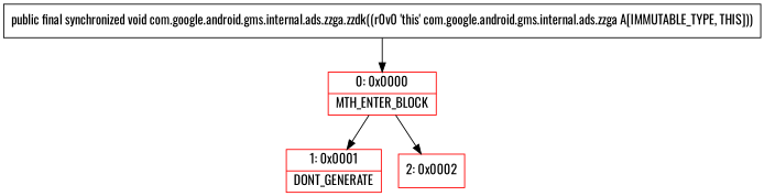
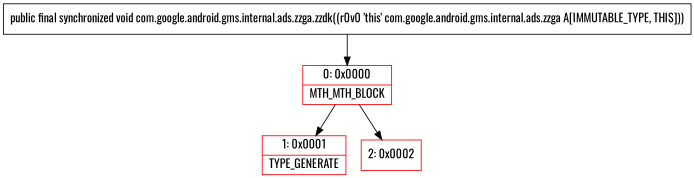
  digraph {
    fontname=Oswald
    node [color=red fontname=Oswald shape=record]
    edge [fontname=Oswald]
-   n1 [label="{0\:\ 0x0000|MTH_ENTER_BLOCK\l}"]
-   n2 [label="{1\:\ 0x0001|DONT_GENERATE\l}"]
+   n1 [label="{0\:\ 0x0000|MTH_MTH_BLOCK\l}"]
+   n2 [label="{1\:\ 0x0001|TYPE_GENERATE\l}"]
    n3 [label="{2\:\ 0x0002}"]
    n4 [label="{public final synchronized void com.google.android.gms.internal.ads.zzga.zzdk((r0v0 'this' com.google.android.gms.internal.ads.zzga A[IMMUTABLE_TYPE, THIS])) }" color=""]
    subgraph cluster_1 {
      label="R(0)"
    }
    n1 -> n2
    n1 -> n3
    n4 -> n1
  }
